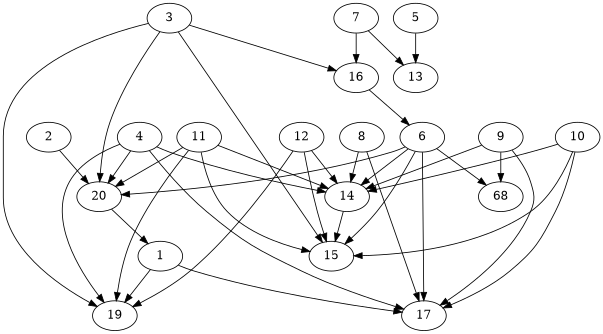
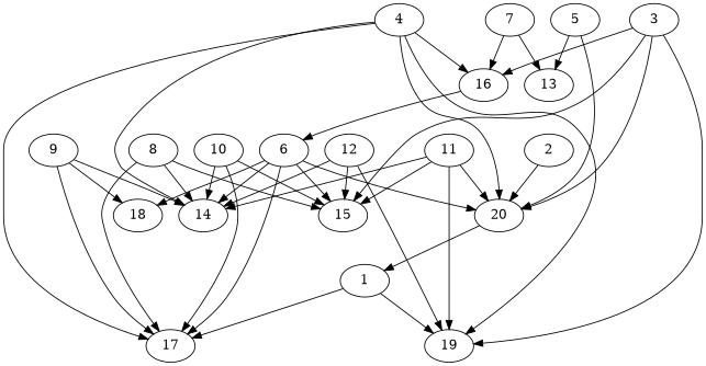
  digraph {
    node [alpha=0.13]
    1 [alpha=0.10 expect_size=35590144]
    17 [alpha=0.08 expect_size=16441344]
    19 [alpha=0.14 expect_size=8726528]
    20 [alpha=0.19 expect_size=23568384]
    2 [alpha=0.14 expect_size=43176960]
    3 [alpha=0.11 expect_size=6916096]
    15 [alpha=0.06 expect_size=49732608]
    16 [alpha=0.08 expect_size=32601088]
    6 [expect_size=41725952]
    4 [alpha=0.05 expect_size=34377728]
    14 [alpha=0.16 expect_size=37652480]
    5 [expect_size=23757824]
    13 [alpha=0.16 expect_size=11542528]
-   18 [alpha=0.07 expect_size=24516608 label=68]
+   18 [alpha=0.07 expect_size=24516608]
    7 [alpha=0.03 expect_size=20137984]
    8 [expect_size=8175616]
    9 [alpha=0.06 expect_size=48290816]
    10 [expect_size=28939264]
    11 [alpha=0.07 expect_size=49252352]
    12 [alpha=0.10 expect_size=26394624]
    1 -> 17
    1 -> 19
    20 -> 1
    2 -> 20
    3 -> 19
    3 -> 20
    3 -> 15
    3 -> 16
    16 -> 6
    6 -> 17
    6 -> 20
    6 -> 15
    6 -> 14
    6 -> 18
    4 -> 17
    4 -> 19
    4 -> 20
+   4 -> 16
    4 -> 14
+   5 -> 20
    5 -> 13
    7 -> 16
    7 -> 13
    8 -> 17
-   14 -> 15
+   8 -> 15
    8 -> 14
    9 -> 17
    9 -> 14
    9 -> 18
    10 -> 17
    10 -> 15
    10 -> 14
    11 -> 19
    11 -> 20
    11 -> 15
    11 -> 14
    12 -> 19
    12 -> 15
    12 -> 14
  }
